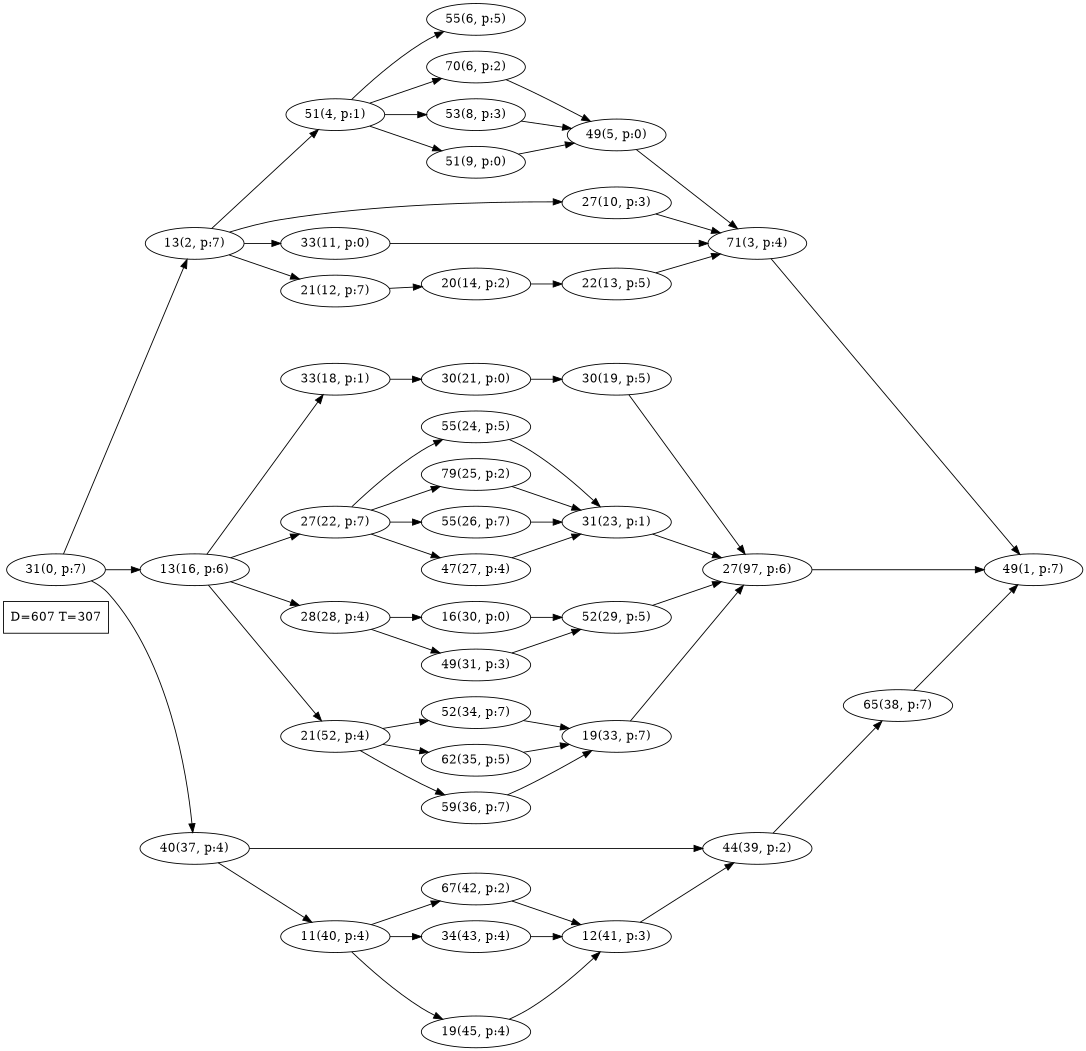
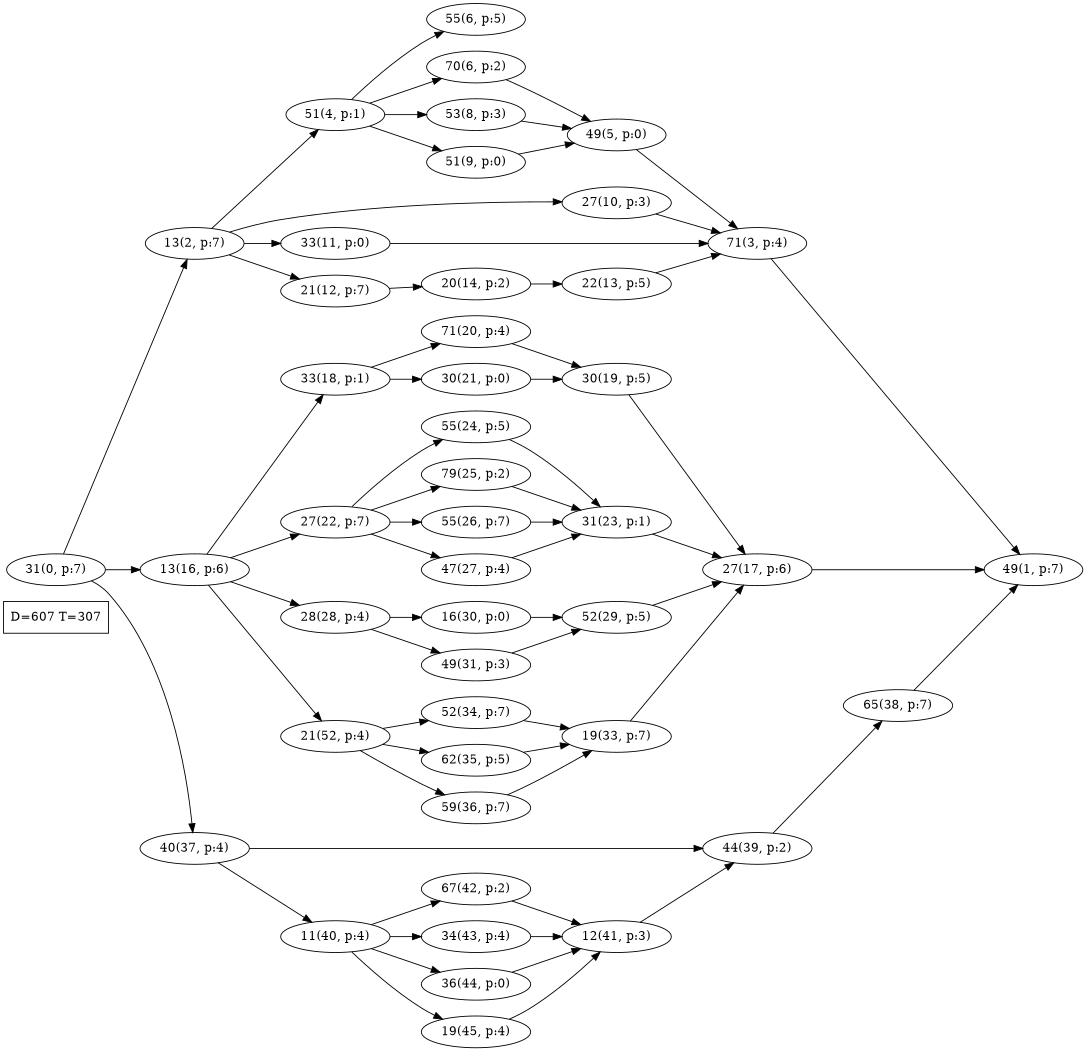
  digraph {
    rankdir=LR
    n1 [label="D=607 T=307" shape=box]
    n2 [label="31(0, p:7)"]
    n3 [label="13(2, p:7)"]
    n4 [label="13(16, p:6)"]
    n5 [label="40(37, p:4)"]
    n6 [label="51(4, p:1)"]
    n7 [label="27(10, p:3)"]
    n8 [label="33(11, p:0)"]
    n9 [label="21(12, p:7)"]
    n10 [label="33(18, p:1)"]
    n11 [label="27(22, p:7)"]
    n12 [label="28(28, p:4)"]
    n13 [label="21(52, p:4)"]
    n14 [label="44(39, p:2)"]
    n15 [label="11(40, p:4)"]
    n16 [label="49(1, p:7)"]
    n17 [label="55(6, p:5)"]
    n18 [label="70(6, p:2)"]
    n19 [label="53(8, p:3)"]
    n20 [label="51(9, p:0)"]
    n21 [label="71(3, p:4)"]
    n22 [label="20(14, p:2)"]
    n23 [label="49(5, p:0)"]
    n24 [label="22(13, p:5)"]
+   n25 [label="71(20, p:4)"]
    n26 [label="30(21, p:0)"]
    n27 [label="55(24, p:5)"]
    n28 [label="79(25, p:2)"]
    n29 [label="55(26, p:7)"]
    n30 [label="47(27, p:4)"]
    n31 [label="16(30, p:0)"]
    n32 [label="49(31, p:3)"]
    n33 [label="52(34, p:7)"]
    n34 [label="62(35, p:5)"]
    n35 [label="59(36, p:7)"]
-   n36 [label="27(97, p:6)"]
+   n36 [label="27(17, p:6)"]
    n37 [label="30(19, p:5)"]
    n38 [label="31(23, p:1)"]
    n39 [label="52(29, p:5)"]
    n40 [label="19(33, p:7)"]
    n41 [label="65(38, p:7)"]
    n42 [label="67(42, p:2)"]
    n43 [label="34(43, p:4)"]
+   n44 [label="36(44, p:0)"]
    n45 [label="19(45, p:4)"]
    n46 [label="12(41, p:3)"]
    n2 -> n3
    n2 -> n4
    n2 -> n5
    n3 -> n6
    n3 -> n7
    n3 -> n8
    n3 -> n9
    n4 -> n10
    n4 -> n11
    n4 -> n12
    n4 -> n13
    n5 -> n14
    n5 -> n15
    n6 -> n17
    n6 -> n18
    n6 -> n19
    n6 -> n20
    n7 -> n21
    n8 -> n21
    n9 -> n22
+   n10 -> n25
    n10 -> n26
    n11 -> n27
    n11 -> n28
    n11 -> n29
    n11 -> n30
    n12 -> n31
    n12 -> n32
    n13 -> n33
    n13 -> n34
    n13 -> n35
    n14 -> n41
    n15 -> n42
    n15 -> n43
+   n15 -> n44
    n15 -> n45
    n18 -> n23
    n19 -> n23
    n20 -> n23
    n21 -> n16
    n22 -> n24
    n23 -> n21
    n24 -> n21
+   n25 -> n37
    n26 -> n37
    n27 -> n38
    n28 -> n38
    n29 -> n38
    n30 -> n38
    n31 -> n39
    n32 -> n39
    n33 -> n40
    n34 -> n40
    n35 -> n40
    n36 -> n16
    n37 -> n36
    n38 -> n36
    n39 -> n36
    n40 -> n36
    n41 -> n16
    n42 -> n46
    n43 -> n46
+   n44 -> n46
    n45 -> n46
    n46 -> n14
  }
